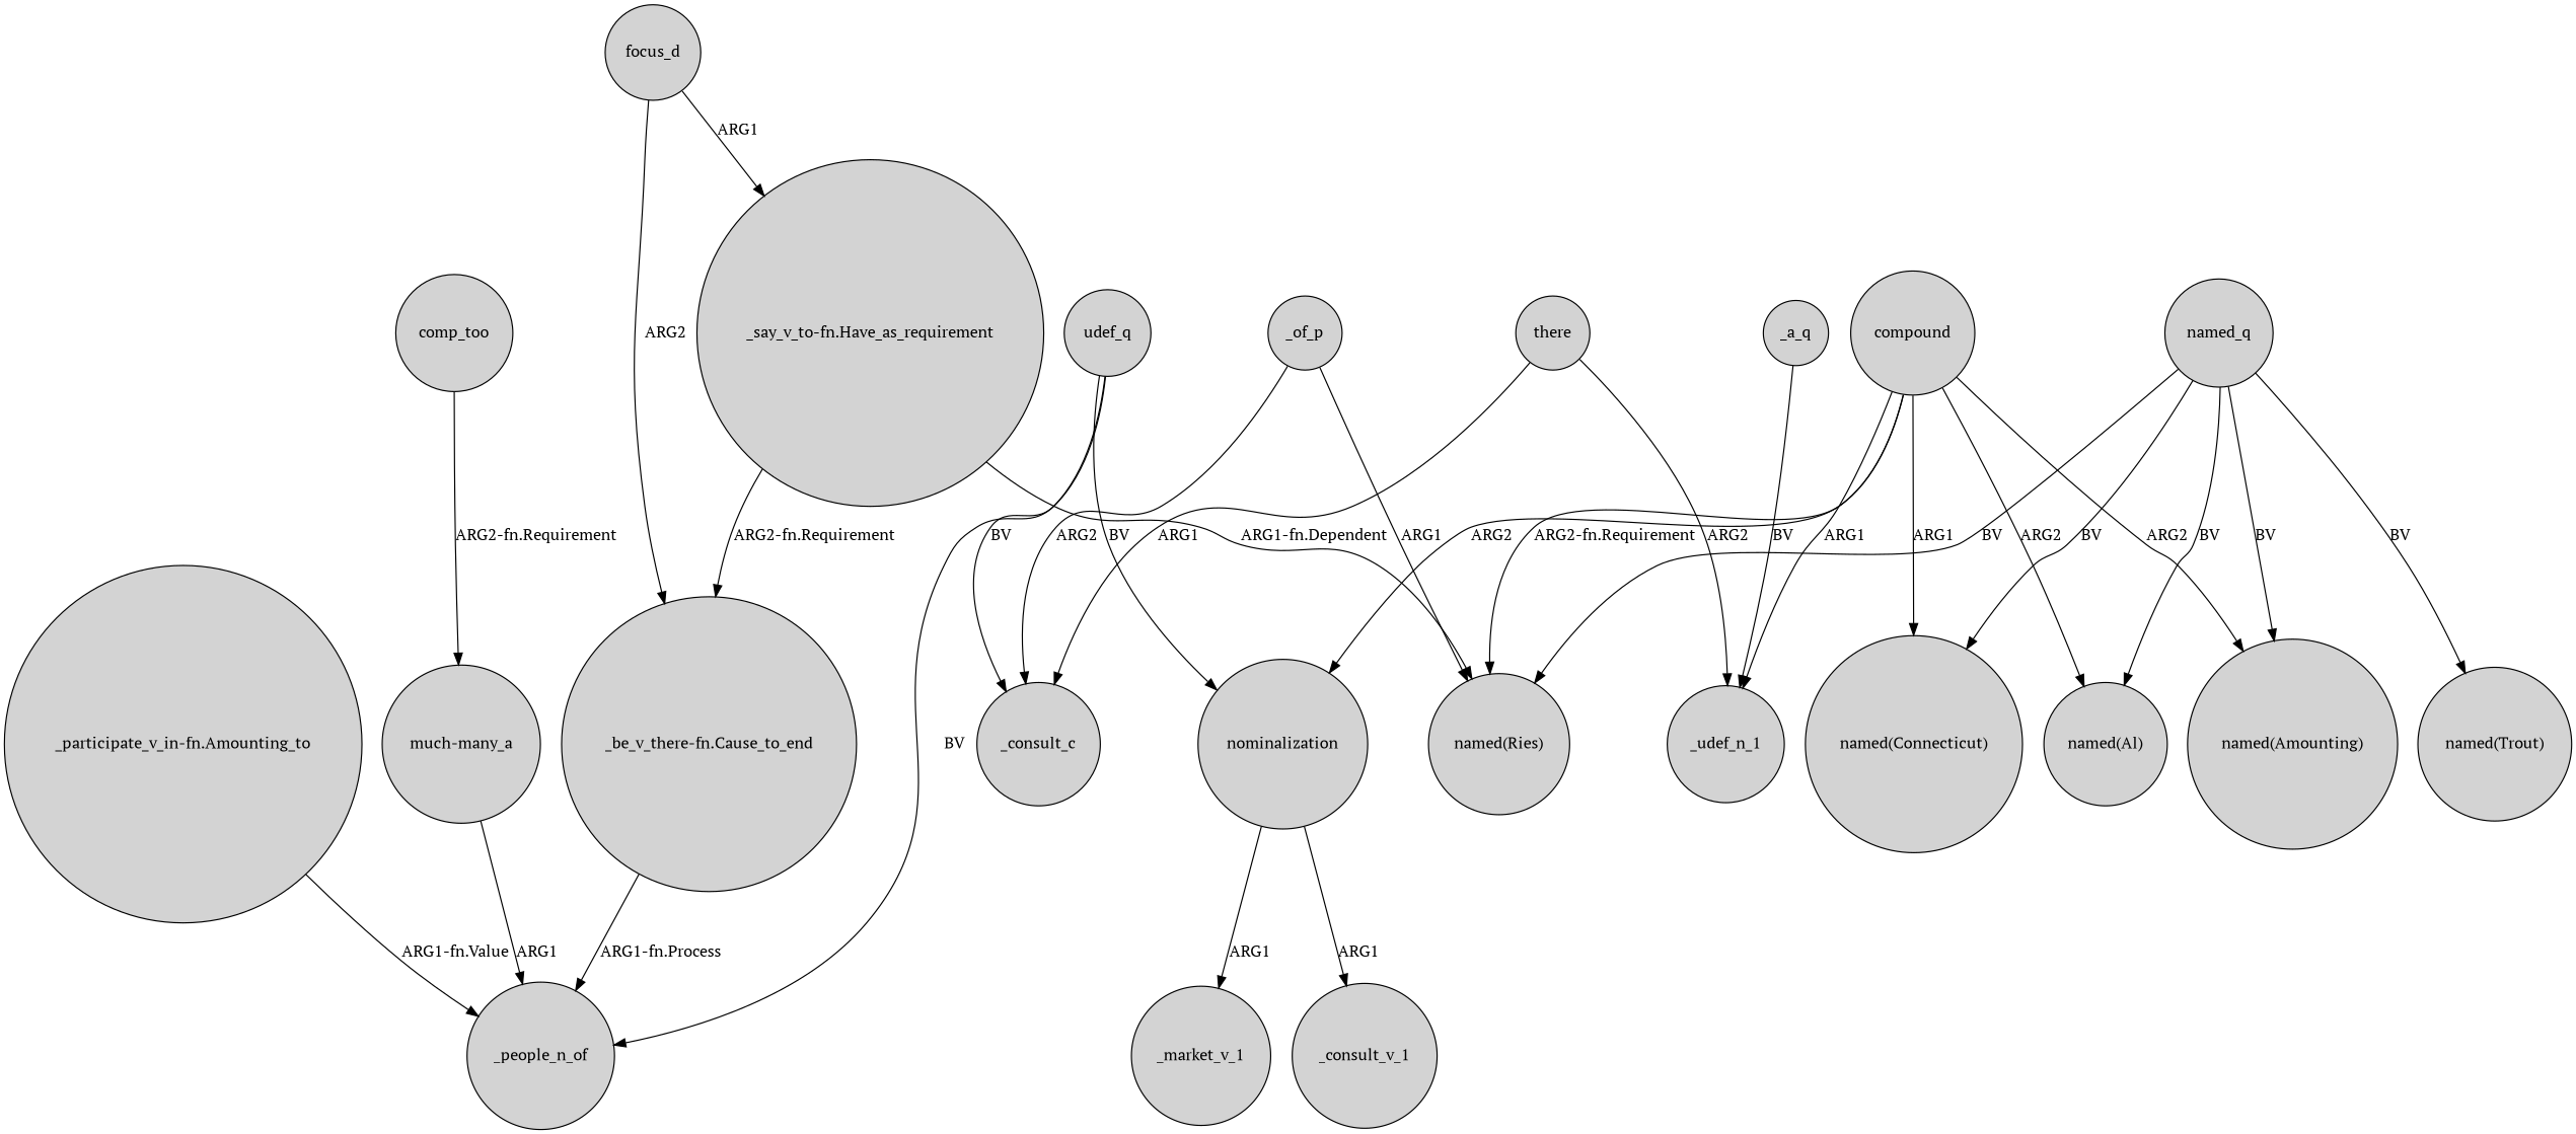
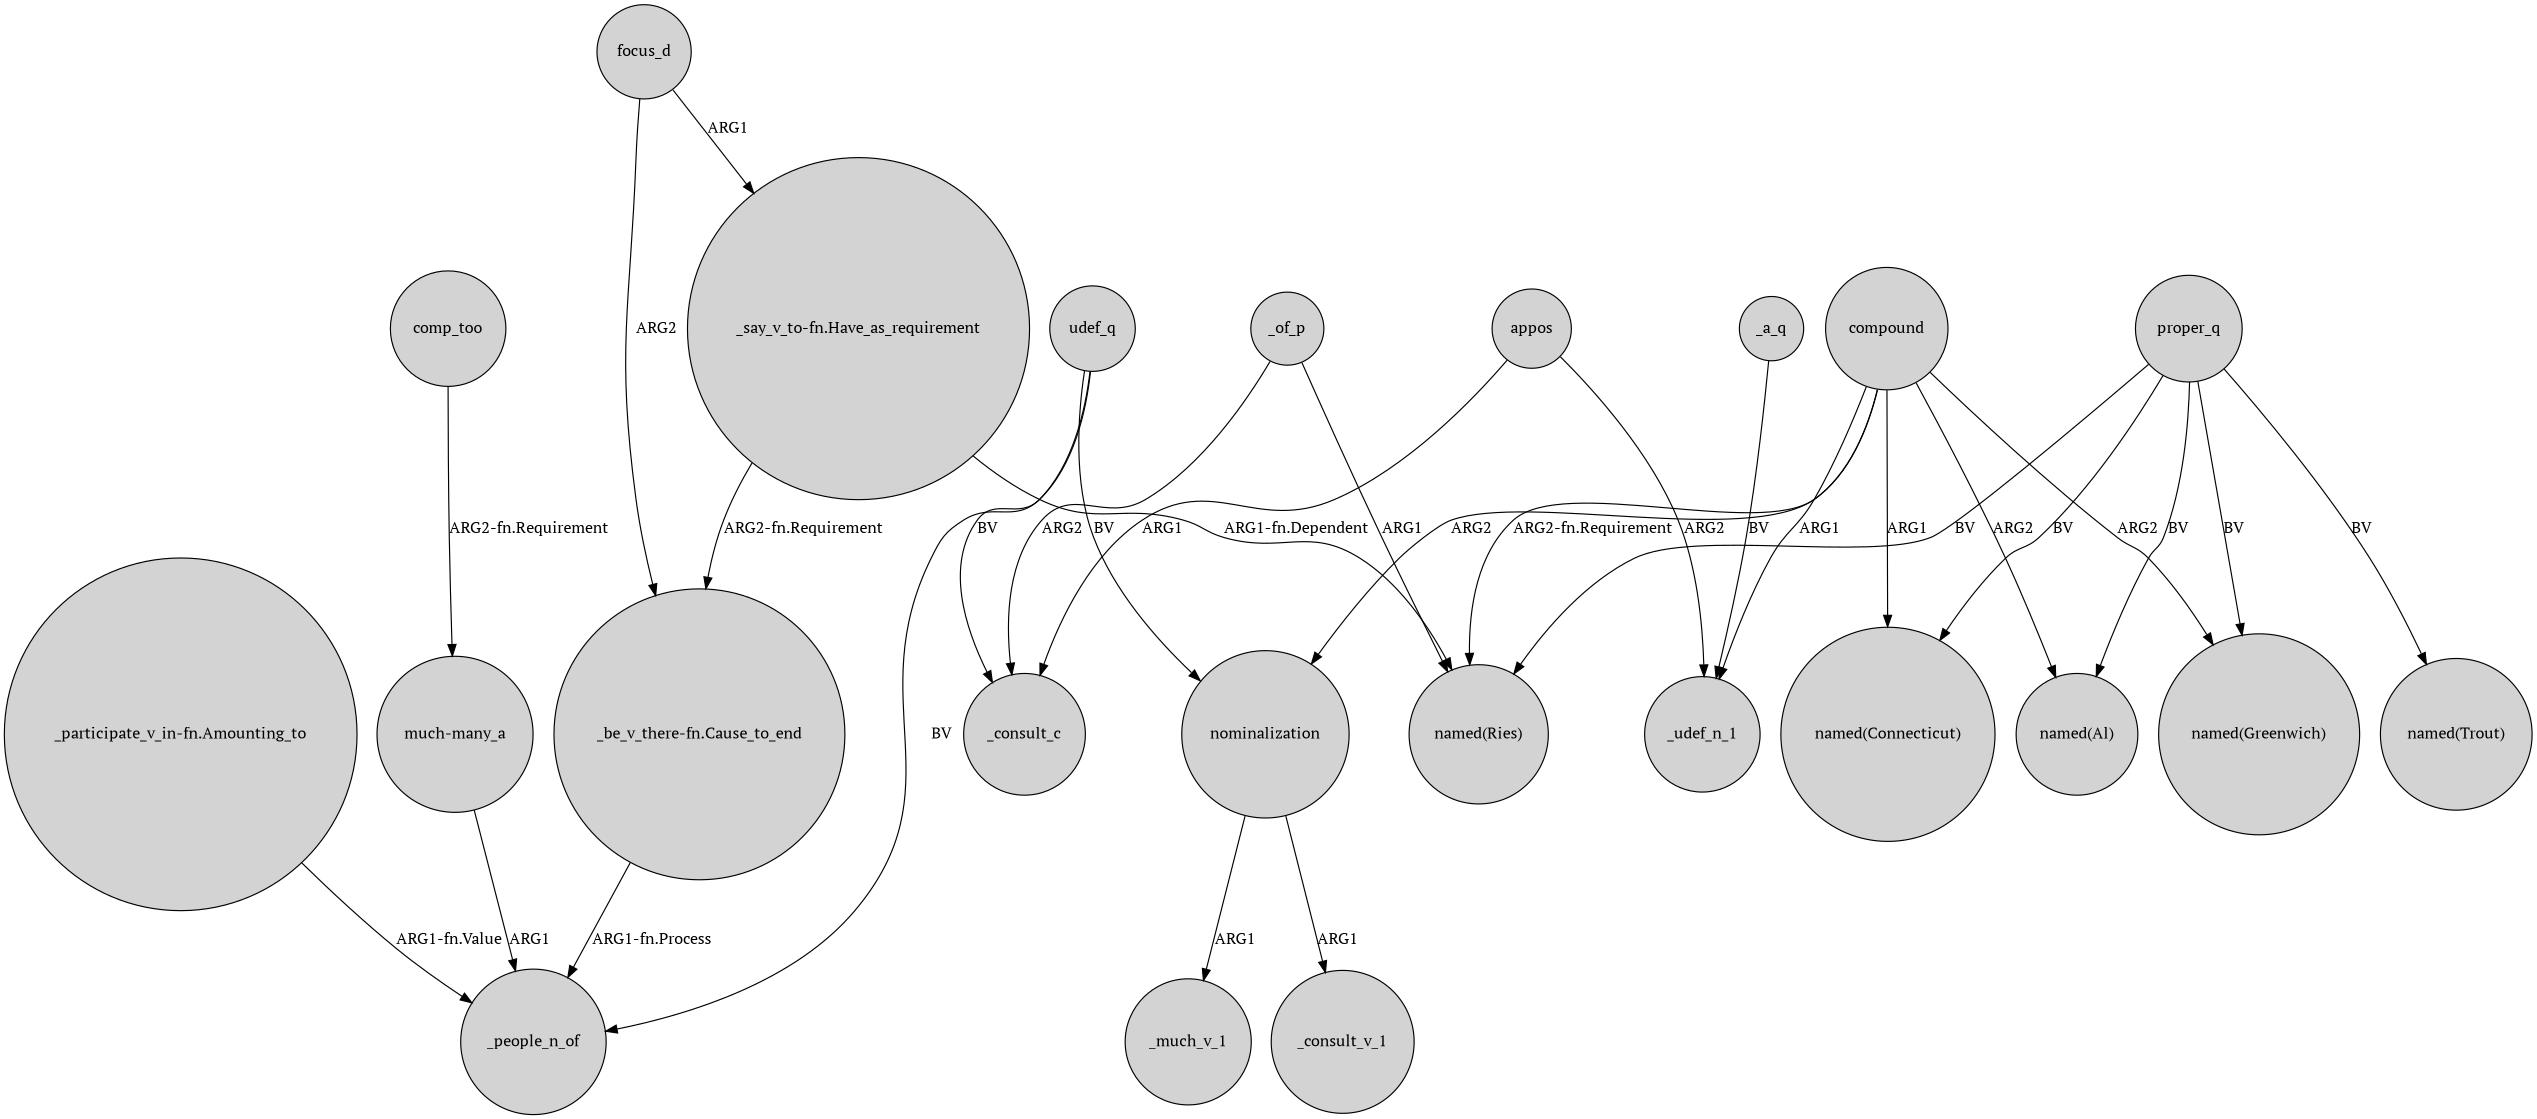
  digraph {
    fontname="PT Serif"
    node [fontname="PT Serif" shape=circle style=filled]
    edge [fontname="PT Serif"]
    udef_q
    _people_n_of
    n3 [label=_consult_c]
    nominalization
-   _market_v_1
+   _market_v_1 [label=_much_v_1]
    _consult_v_1
    _of_p
    "named(Ries)"
-   proper_q [label=named_q]
+   proper_q
    "named(Trout)"
-   "named(Greenwich)" [label="named(Amounting)"]
+   "named(Greenwich)"
    "named(Connecticut)"
    "named(Al)"
    focus_d
    "_say_v_to-fn.Have_as_requirement"
    "_be_v_there-fn.Cause_to_end"
-   appos [label=there]
+   appos
    n18 [label=_udef_n_1]
    compound
    "_participate_v_in-fn.Amounting_to"
    "much-many_a"
    _a_q
    comp_too
    udef_q -> _people_n_of [label=BV]
    udef_q -> n3 [label=BV]
    udef_q -> nominalization [label=BV]
    nominalization -> _market_v_1 [label=ARG1]
    nominalization -> _consult_v_1 [label=ARG1]
    _of_p -> n3 [label=ARG2]
    _of_p -> "named(Ries)" [label=ARG1]
    proper_q -> "named(Ries)" [label=BV]
    proper_q -> "named(Trout)" [label=BV]
    proper_q -> "named(Greenwich)" [label=BV]
    proper_q -> "named(Connecticut)" [label=BV]
    proper_q -> "named(Al)" [label=BV]
    focus_d -> "_say_v_to-fn.Have_as_requirement" [label=ARG1]
    focus_d -> "_be_v_there-fn.Cause_to_end" [label=ARG2]
    "_say_v_to-fn.Have_as_requirement" -> "named(Ries)" [label="ARG1-fn.Dependent"]
    "_say_v_to-fn.Have_as_requirement" -> "_be_v_there-fn.Cause_to_end" [label="ARG2-fn.Requirement"]
    "_be_v_there-fn.Cause_to_end" -> _people_n_of [label="ARG1-fn.Process"]
    appos -> n3 [label=ARG1]
    appos -> n18 [label=ARG2]
    compound -> nominalization [label=ARG2]
    compound -> "named(Ries)" [label="ARG2-fn.Requirement"]
    compound -> "named(Greenwich)" [label=ARG2]
    compound -> "named(Connecticut)" [label=ARG1]
    compound -> "named(Al)" [label=ARG2]
    compound -> n18 [label=ARG1]
    "_participate_v_in-fn.Amounting_to" -> _people_n_of [label="ARG1-fn.Value"]
    "much-many_a" -> _people_n_of [label=ARG1]
    _a_q -> n18 [label=BV]
    comp_too -> "much-many_a" [label="ARG2-fn.Requirement"]
  }
